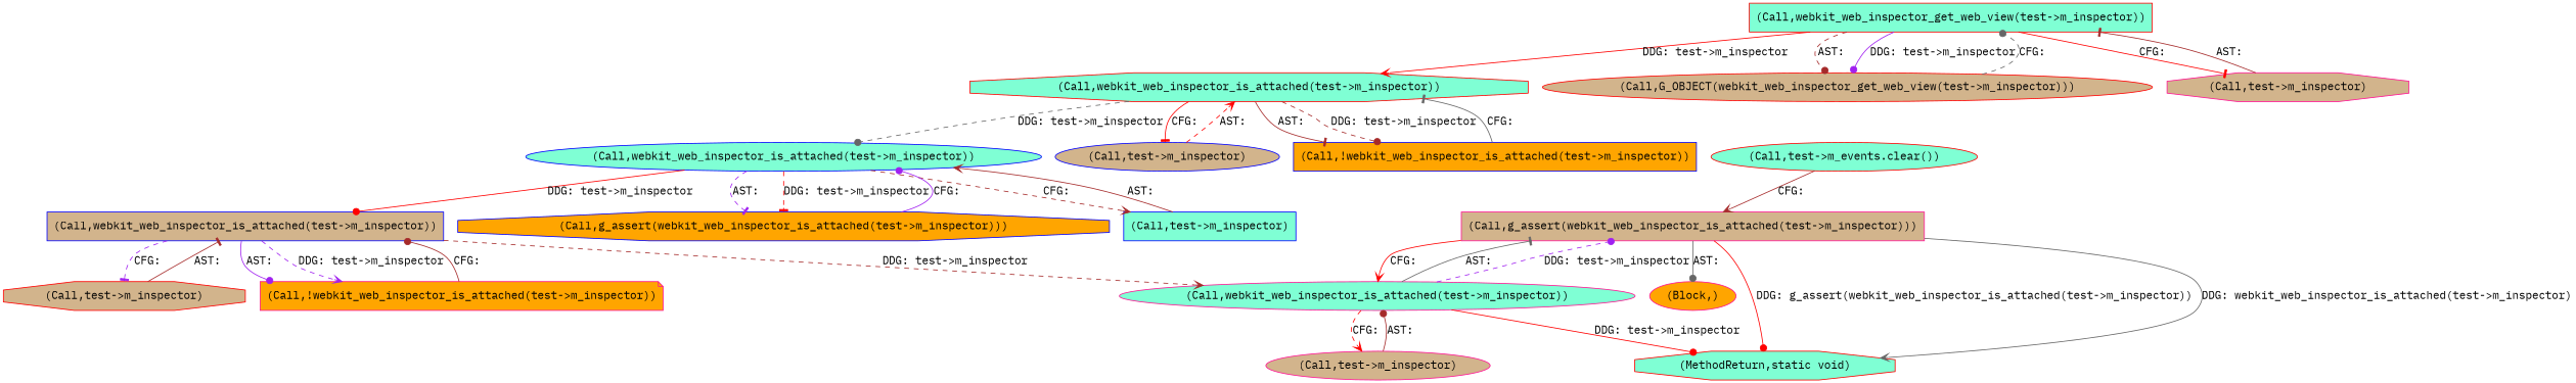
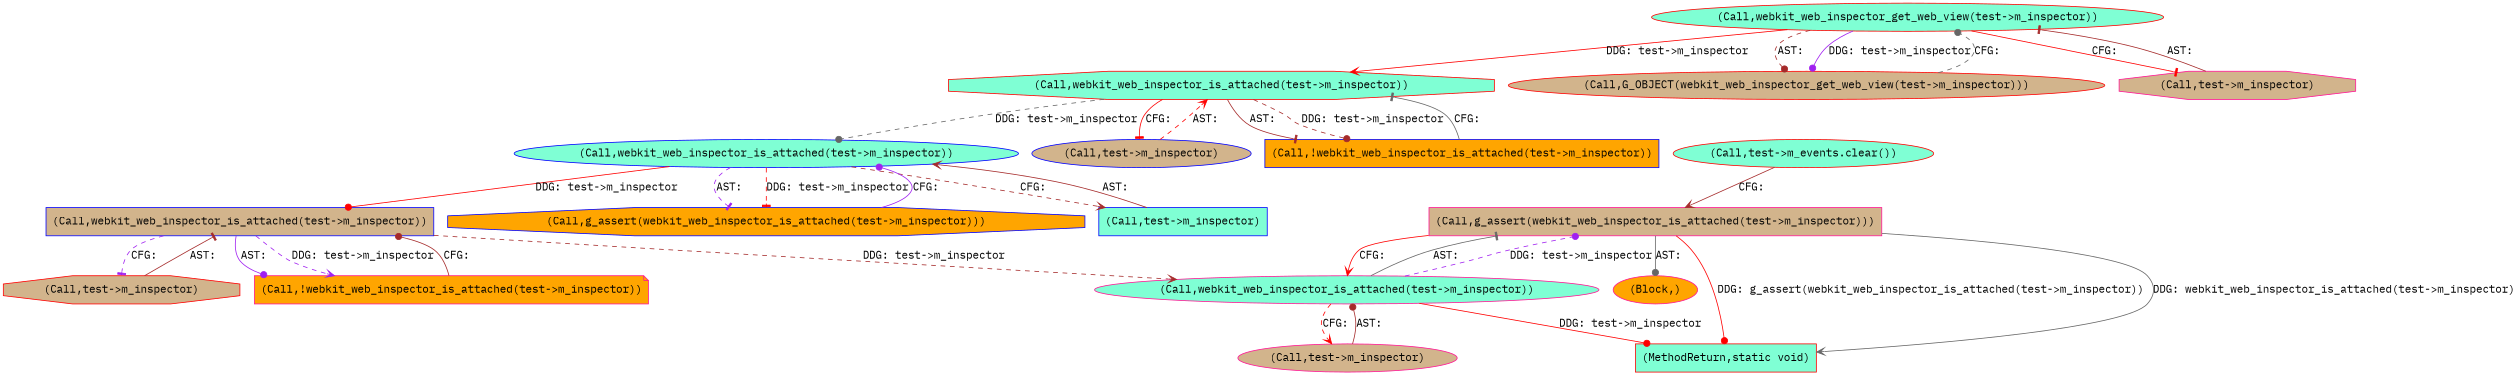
  digraph {
    fontname="IBM Plex Mono"
    node [color=deeppink fillcolor=tan fontname="IBM Plex Mono" shape=ellipse style=filled]
    edge [arrowhead=dot color=brown fontname="IBM Plex Mono" style=solid]
    n1 [label="(Call,g_assert(webkit_web_inspector_is_attached(test->m_inspector)))" shape=box]
    n2 [fillcolor=aquamarine label="(Call,webkit_web_inspector_is_attached(test->m_inspector))"]
    n3 [fillcolor=orange label="(Block,)"]
-   n4 [color=red fillcolor=aquamarine label="(MethodReturn,static void)" shape=octagon]
+   n4 [color=red fillcolor=aquamarine label="(MethodReturn,static void)" shape=box]
    n5 [label="(Call,test->m_inspector)"]
    n6 [color=blue label="(Call,webkit_web_inspector_is_attached(test->m_inspector))" shape=box]
    n7 [color=red label="(Call,test->m_inspector)" shape=octagon]
    n8 [fillcolor=orange label="(Call,!webkit_web_inspector_is_attached(test->m_inspector))" shape=note]
    n9 [color=blue fillcolor=aquamarine label="(Call,webkit_web_inspector_is_attached(test->m_inspector))"]
    n10 [color=blue fillcolor=orange label="(Call,g_assert(webkit_web_inspector_is_attached(test->m_inspector)))" shape=octagon]
    n11 [color=blue fillcolor=aquamarine label="(Call,test->m_inspector)" shape=box]
    n12 [color=red fillcolor=aquamarine label="(Call,webkit_web_inspector_is_attached(test->m_inspector))" shape=octagon]
    n13 [color=blue label="(Call,test->m_inspector)"]
    n14 [color=blue fillcolor=orange label="(Call,!webkit_web_inspector_is_attached(test->m_inspector))" shape=box]
-   n15 [color=red fillcolor=aquamarine label="(Call,webkit_web_inspector_get_web_view(test->m_inspector))" shape=box]
+   n15 [color=red fillcolor=aquamarine label="(Call,webkit_web_inspector_get_web_view(test->m_inspector))"]
    n16 [color=red label="(Call,G_OBJECT(webkit_web_inspector_get_web_view(test->m_inspector)))"]
    n17 [label="(Call,test->m_inspector)" shape=octagon]
    n18 [color=red fillcolor=aquamarine label="(Call,test->m_events.clear())"]
    n1 -> n2 [arrowhead=vee color=red label="CFG: "]
    n1 -> n3 [color=gray40 label="AST: "]
    n1 -> n4 [color=red label="DDG: g_assert(webkit_web_inspector_is_attached(test->m_inspector))"]
    n1 -> n4 [arrowhead=vee color=gray40 label="DDG: webkit_web_inspector_is_attached(test->m_inspector)"]
    n2 -> n1 [arrowhead=tee color=gray40 label="AST: "]
    n2 -> n1 [color=purple label="DDG: test->m_inspector" style=dashed]
    n2 -> n4 [color=red label="DDG: test->m_inspector"]
    n2 -> n5 [arrowhead=vee color=red label="CFG: " style=dashed]
    n5 -> n2 [label="AST: "]
    n6 -> n2 [arrowhead=vee label="DDG: test->m_inspector" style=dashed]
    n6 -> n7 [arrowhead=tee color=purple label="CFG: " style=dashed]
    n6 -> n8 [color=purple label="AST: "]
    n6 -> n8 [arrowhead=vee color=purple label="DDG: test->m_inspector" style=dashed]
    n7 -> n6 [arrowhead=tee label="AST: "]
    n8 -> n6 [label="CFG: "]
    n9 -> n6 [color=red label="DDG: test->m_inspector"]
    n9 -> n10 [arrowhead=tee color=purple label="AST: " style=dashed]
    n9 -> n10 [arrowhead=tee color=red label="DDG: test->m_inspector" style=dashed]
    n9 -> n11 [arrowhead=vee label="CFG: " style=dashed]
    n10 -> n9 [color=purple label="CFG: "]
    n11 -> n9 [arrowhead=vee label="AST: "]
    n12 -> n9 [color=gray40 label="DDG: test->m_inspector" style=dashed]
    n12 -> n13 [arrowhead=tee color=red label="CFG: "]
    n12 -> n14 [arrowhead=tee label="AST: "]
    n12 -> n14 [label="DDG: test->m_inspector" style=dashed]
    n13 -> n12 [arrowhead=vee color=red label="AST: " style=dashed]
    n14 -> n12 [arrowhead=tee color=gray40 label="CFG: "]
    n15 -> n12 [arrowhead=vee color=red label="DDG: test->m_inspector"]
    n15 -> n16 [label="AST: " style=dashed]
    n15 -> n16 [color=purple label="DDG: test->m_inspector"]
    n15 -> n17 [arrowhead=tee color=red label="CFG: "]
    n16 -> n15 [color=gray40 label="CFG: " style=dashed]
    n17 -> n15 [arrowhead=tee label="AST: "]
    n18 -> n1 [arrowhead=vee label="CFG: "]
  }
